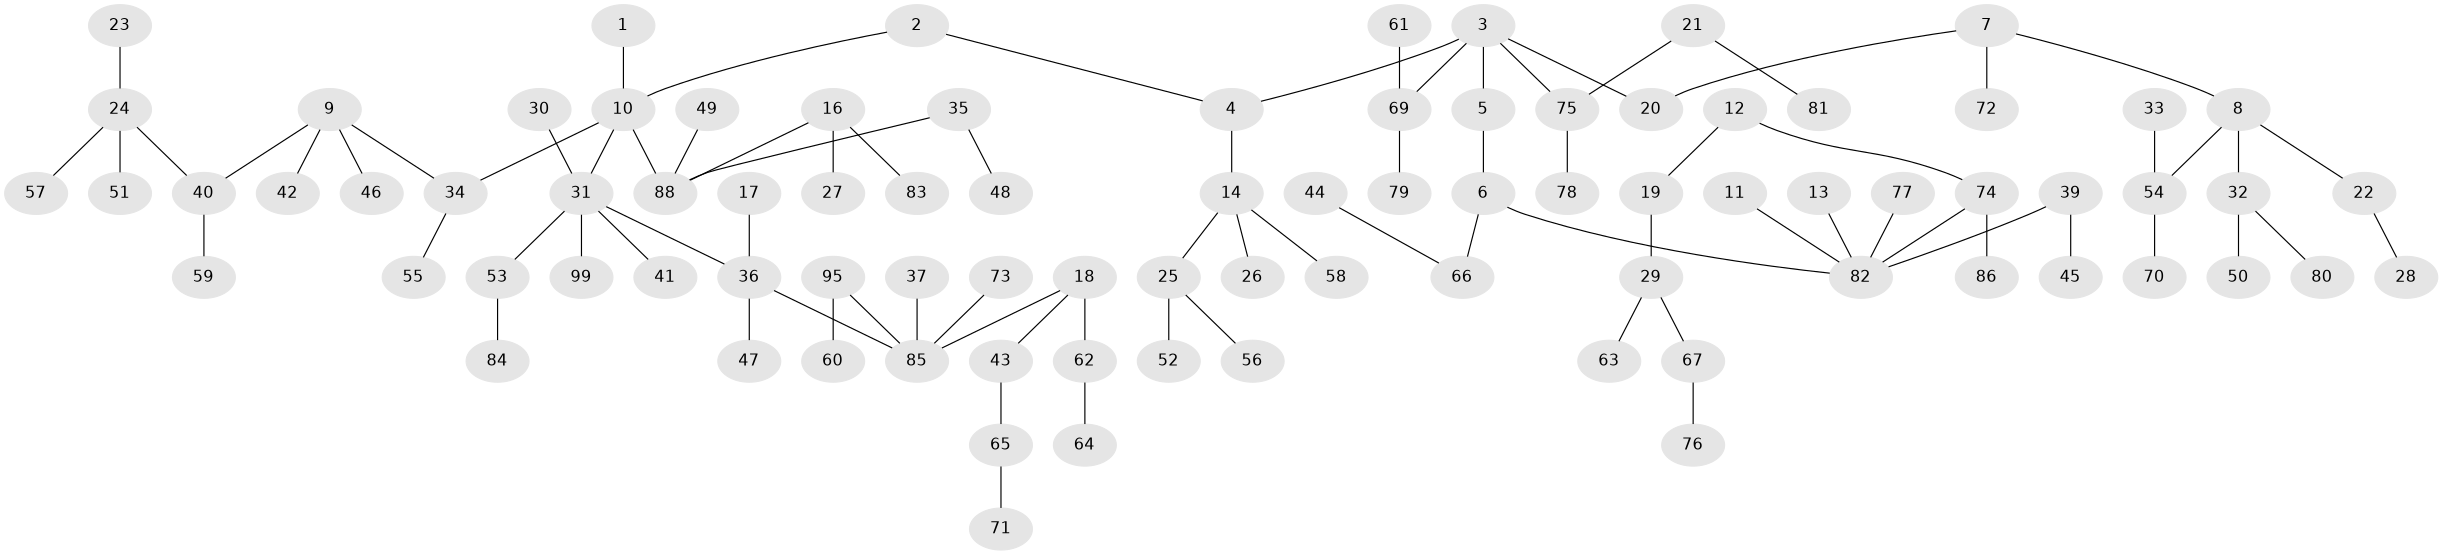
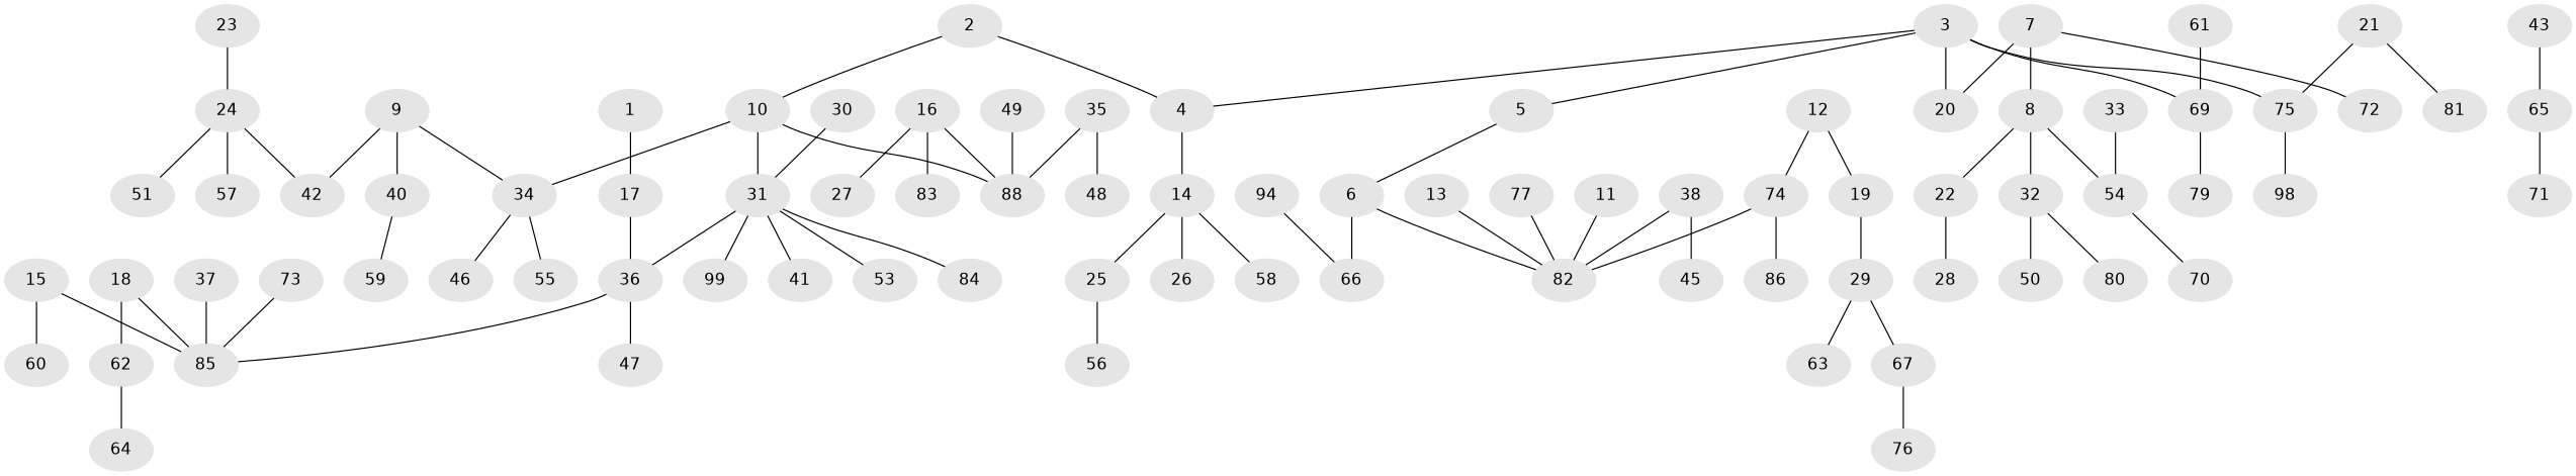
  graph {
    fontname="DejaVu Sans"
    node [color=gray90 fontname="DejaVu Sans" style=filled]
    edge [fontname="DejaVu Sans" weight=1.0]
    1
    10
    34
    31
    n5 [label=88]
    2
    4
    14
    3
    5
    20
    69
    75
    6
    79
-   78
+   78 [label=98]
    25
    26
    58
    66
    82
    7
    8
    72
    22
    32
    54
    28
    50
    80
    70
    9
    40
    42
    46
    55
    59
    36
    n39 [label=99]
    41
    53
    11
    12
    19
    74
    29
    86
    13
-   52
    56
-   15 [label=95]
+   15
    60
    85
    16
    27
    83
    17
    47
    18
    43
    62
    65
    64
    63
    67
    21
    81
    23
    24
    51
    57
    76
    30
    84
    33
    35
    48
    37
-   38 [label=39]
+   38
    45
    71
-   44
+   44 [label=94]
    49
    61
    73
    77
-   1 -- 10
+   1 -- 17
    10 -- 34
    10 -- 31
    10 -- n5
-   9 -- 46
+   34 -- 46
    34 -- 55
    31 -- 36
    31 -- n39
    31 -- 41
    31 -- 53
    2 -- 10
    2 -- 4
    4 -- 14
    14 -- 25
    14 -- 26
    14 -- 58
    3 -- 4
    3 -- 5
    3 -- 20
    3 -- 69
    3 -- 75
    5 -- 6
    69 -- 79
    75 -- 78
    6 -- 66
    6 -- 82
-   25 -- 52
    25 -- 56
    7 -- 20
    7 -- 8
    7 -- 72
    8 -- 22
    8 -- 32
    8 -- 54
    22 -- 28
    32 -- 50
    32 -- 80
    54 -- 70
    9 -- 34
    9 -- 40
    9 -- 42
    40 -- 59
    36 -- 85
    36 -- 47
-   53 -- 84
+   31 -- 84
    11 -- 82
    12 -- 19
    12 -- 74
    19 -- 29
    74 -- 82
    74 -- 86
    29 -- 63
    29 -- 67
    13 -- 82
    15 -- 60
    15 -- 85
    16 -- n5
    16 -- 27
    16 -- 83
    17 -- 36
    18 -- 85
-   18 -- 43
    18 -- 62
    43 -- 65
    62 -- 64
    65 -- 71
    67 -- 76
    21 -- 75
    21 -- 81
    23 -- 24
-   24 -- 40
+   24 -- 42
    24 -- 51
    24 -- 57
    30 -- 31
    33 -- 54
    35 -- n5
    35 -- 48
    37 -- 85
    38 -- 82
    38 -- 45
    44 -- 66
    49 -- n5
    61 -- 69
    73 -- 85
    77 -- 82
  }
